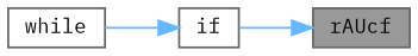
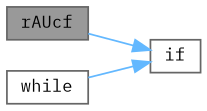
  digraph {
    fontname="IBM Plex Mono"
    rankdir=RL
    node [color=grey40 fillcolor=white fontname="IBM Plex Mono" fontsize=10 shape=box style=filled]
    edge [color=steelblue1 dir=back fontname="IBM Plex Mono" fontsize=10 labelfontname=Helvetica labelfontsize=10 style=solid]
    n1 [color=gray40 fillcolor=grey60 fontcolor=black height=0.2 label=rAUcf width=0.4]
    n2 [height=0.2 label=if width=0.4]
    n3 [height=0.2 label=while width=0.4]
-   n1 -> n2
+   n2 -> n1
    n2 -> n3
  }
